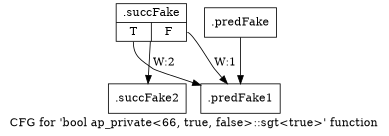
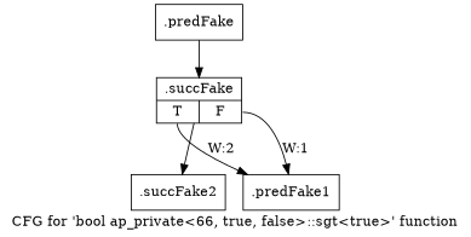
  digraph {
    label="CFG for 'bool ap_private\<66, true, false\>::sgt\<true\>' function"
    node [shape=record filename="/mnt/xilinx/Vitis_HLS/2021.2/include/etc/ap_private.h" linenumber=5429]
    edge [execusionnum=1 filename="/mnt/xilinx/Vitis_HLS/2021.2/include/etc/ap_private.h"]
    n1 [label="{.predFake}" filename="" linenumber=""]
    n2 [label="{.succFake|{<s0>T|<s1>F}}"]
    n3 [label="{.predFake1}"]
    n4 [label="{.succFake2}"]
-   n1 -> n3
+   n1 -> n2
    n2 -> n3 [label="W:2" tailport=s0 execusionnum="" filename=""]
    n2 -> n3 [execusionnum=0 label="W:1" tailport=s1]
    n2 -> n4
  }
